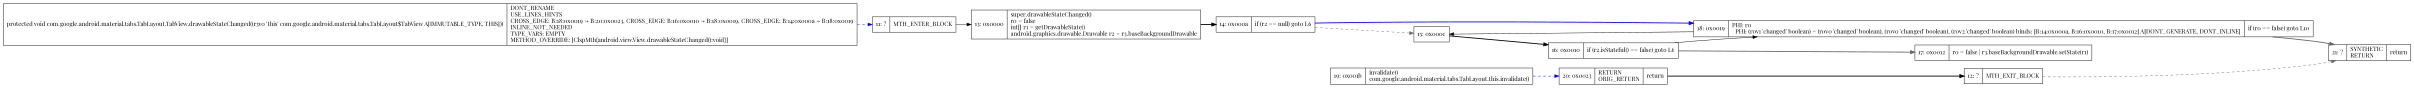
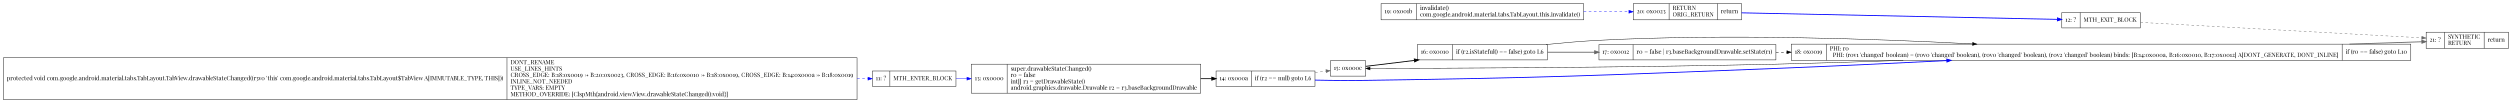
  digraph {
    fontname="Playfair Display"
    rankdir=LR
    node [fontname="Playfair Display" shape=record]
    edge [color=black fontname="Playfair Display" style=bold]
    n1 [label="{11\:\ ?|MTH_ENTER_BLOCK\l}"]
    n2 [label="{13\:\ 0x0000|super.drawableStateChanged()\lr0 = false\lint[] r1 = getDrawableState()\landroid.graphics.drawable.Drawable r2 = r3.baseBackgroundDrawable\l}"]
    n3 [label="{14\:\ 0x000a|if (r2 == null) goto L6\l}"]
    n4 [label="{15\:\ 0x000c}"]
    n5 [label="{18\:\ 0x0019|PHI: r0 \l  PHI: (r0v1 'changed' boolean) = (r0v0 'changed' boolean), (r0v0 'changed' boolean), (r0v2 'changed' boolean) binds: [B:14:0x000a, B:16:0x0010, B:17:0x0012] A[DONT_GENERATE, DONT_INLINE]\l|if (r0 == false) goto L10\l}"]
    n6 [label="{16\:\ 0x0010|if (r2.isStateful() == false) goto L6\l}"]
    n7 [label="{21\:\ ?|SYNTHETIC\lRETURN\l|return\l}"]
    n8 [label="{17\:\ 0x0012|r0 = false \| r3.baseBackgroundDrawable.setState(r1)\l}"]
    n9 [label="{19\:\ 0x001b|invalidate()\lcom.google.android.material.tabs.TabLayout.this.invalidate()\l}"]
    n10 [label="{20\:\ 0x0023|RETURN\lORIG_RETURN\l|return\l}"]
    n11 [label="{12\:\ ?|MTH_EXIT_BLOCK\l}"]
    n12 [label="{protected void com.google.android.material.tabs.TabLayout.TabView.drawableStateChanged((r3v0 'this' com.google.android.material.tabs.TabLayout$TabView A[IMMUTABLE_TYPE, THIS]))  | DONT_RENAME\lUSE_LINES_HINTS\lCROSS_EDGE: B:18:0x0019 \-\> B:20:0x0023, CROSS_EDGE: B:16:0x0010 \-\> B:18:0x0019, CROSS_EDGE: B:14:0x000a \-\> B:18:0x0019\lINLINE_NOT_NEEDED\lTYPE_VARS: EMPTY\lMETHOD_OVERRIDE: [ClspMth\{android.view.View.drawableStateChanged():void\}]\l}"]
-   n1 -> n2 [style=solid]
+   n1 -> n2 [color=blue style=solid]
    n2 -> n3
    n3 -> n4 [color=gray40 style=dashed]
    n3 -> n5 [color=blue]
    n4 -> n6
    n5 -> n4 [style=solid]
    n5 -> n7 [color=gray40]
    n6 -> n5 [style=solid]
    n6 -> n8 [color=gray40]
+   n8 -> n5 [style=dashed]
    n9 -> n10 [color=blue style=dashed]
-   n10 -> n11
+   n10 -> n11 [color=blue]
    n11 -> n7 [color=gray40 style=dashed]
    n12 -> n1 [color=blue style=dashed]
  }
